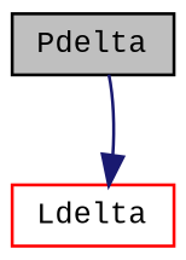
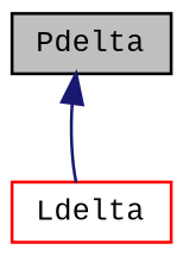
  digraph {
    rankdir=TB
    fontname="Liberation Mono"
    node [fontname="Liberation Mono" fontsize=10 shape=record]
    n1 [color=black fillcolor=grey75 fontcolor=black height=0.2 label=Pdelta style=filled width=0.4]
    n2 [color=red height=0.2 label=Ldelta width=0.4]
-   n2 -> n1 [color=midnightblue dir=back fontname="Liberation Mono" fontsize=10 labelfontname=Helvetica labelfontsize=10 style=solid]
+   n1 -> n2 [color=midnightblue dir=back fontname="Liberation Mono" fontsize=10 labelfontname=Helvetica labelfontsize=10 style=solid]
  }
